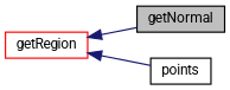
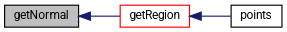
  digraph {
    fontname=Roboto
    rankdir=LR
    node [color=black fontname=Roboto fontsize=10 shape=record]
    edge [color=midnightblue dir=back fontname=Roboto fontsize=10 labelfontname=FreeSans labelfontsize=10 style=solid]
    n1 [fillcolor=grey75 fontcolor=black height=0.2 label=getNormal style=filled width=0.4]
    n2 [color=red height=0.2 label=getRegion width=0.4]
    n3 [height=0.2 label=points width=0.4]
-   n2 -> n1
+   n1 -> n2
    n2 -> n3
  }
